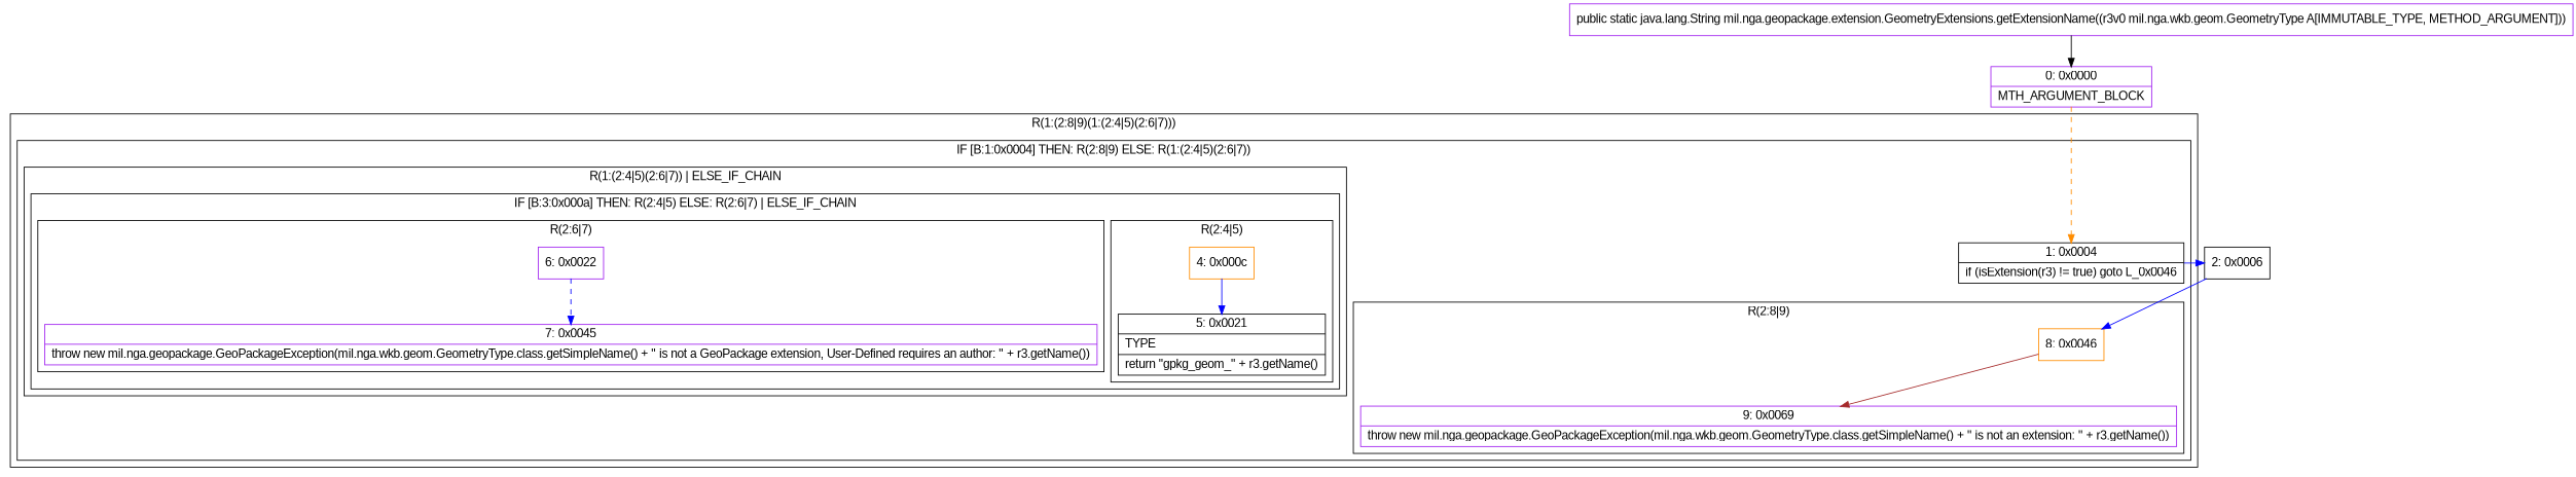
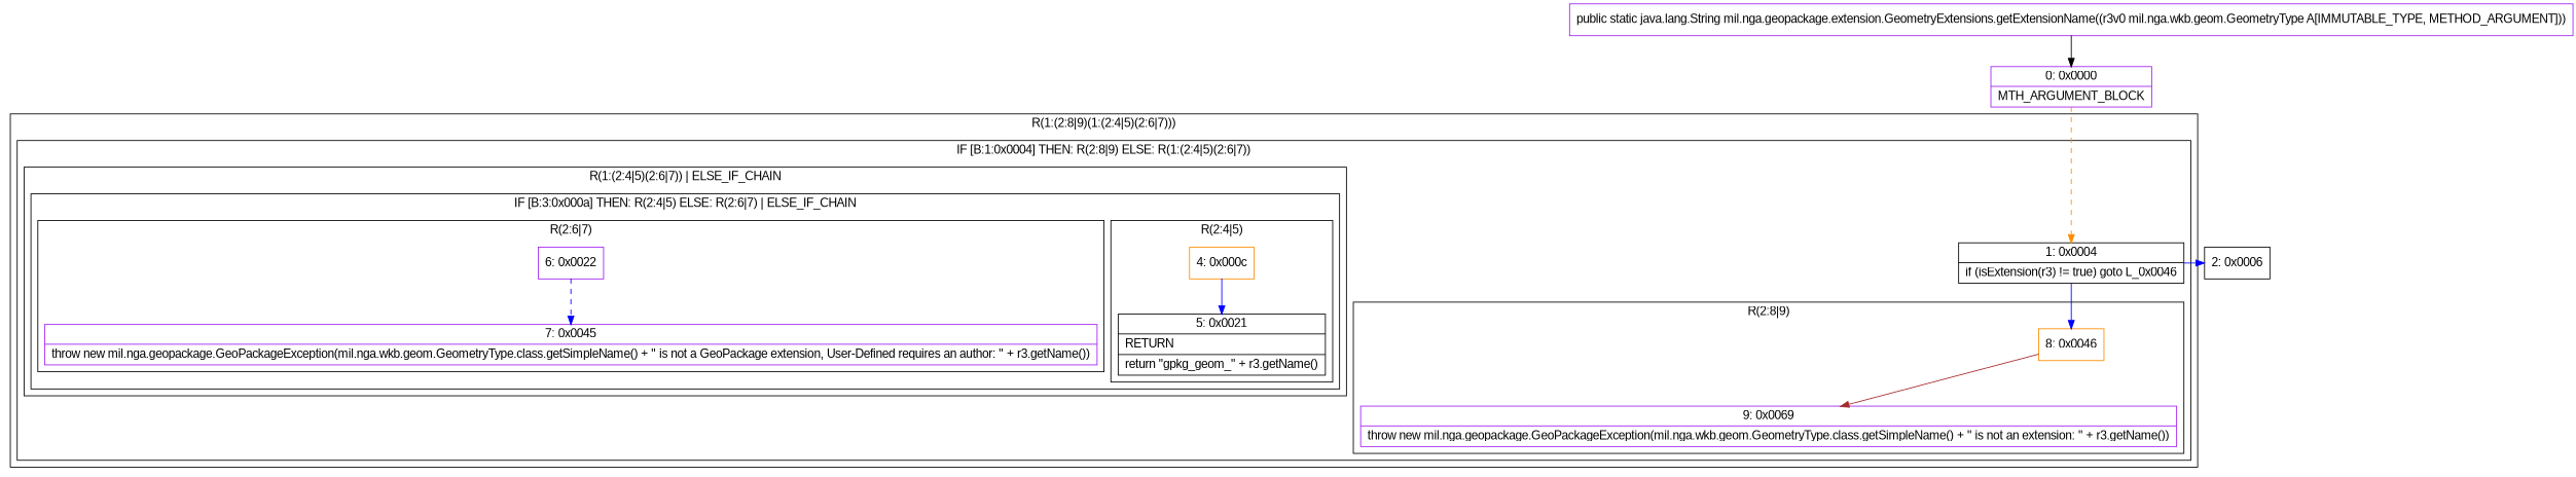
  digraph {
    fontname="Liberation Sans"
    node [color=purple fontname="Liberation Sans" shape=record]
    edge [color=blue fontname="Liberation Sans" style=solid]
    n1 [color=darkorange label="{8\:\ 0x0046}"]
    n2 [label="{9\:\ 0x0069|throw new mil.nga.geopackage.GeoPackageException(mil.nga.wkb.geom.GeometryType.class.getSimpleName() + \" is not an extension: \" + r3.getName())\l}"]
    n3 [color=darkorange label="{4\:\ 0x000c}"]
-   n4 [color=black label="{5\:\ 0x0021|TYPE\l|return \"gpkg_geom_\" + r3.getName()\l}"]
+   n4 [color=black label="{5\:\ 0x0021|RETURN\l|return \"gpkg_geom_\" + r3.getName()\l}"]
    n5 [label="{6\:\ 0x0022}"]
    n6 [label="{7\:\ 0x0045|throw new mil.nga.geopackage.GeoPackageException(mil.nga.wkb.geom.GeometryType.class.getSimpleName() + \" is not a GeoPackage extension, User\-Defined requires an author: \" + r3.getName())\l}"]
    n7 [color=black label="{1\:\ 0x0004|if (isExtension(r3) != true) goto L_0x0046\l}"]
    n8 [color=black label="{2\:\ 0x0006}"]
    n9 [label="{0\:\ 0x0000|MTH_ARGUMENT_BLOCK\l}"]
    n10 [label="{public static java.lang.String mil.nga.geopackage.extension.GeometryExtensions.getExtensionName((r3v0 mil.nga.wkb.geom.GeometryType A[IMMUTABLE_TYPE, METHOD_ARGUMENT])) }"]
    subgraph cluster_1 {
      label="R(1:(2:8|9)(1:(2:4|5)(2:6|7)))"
      subgraph cluster_2 {
        label="IF [B:1:0x0004] THEN: R(2:8|9) ELSE: R(1:(2:4|5)(2:6|7))"
        n7
        subgraph cluster_3 {
          label="R(2:8|9)"
          n1
          n2
        }
        subgraph cluster_4 {
          label="R(1:(2:4|5)(2:6|7)) | ELSE_IF_CHAIN\l"
          subgraph cluster_5 {
            label="IF [B:3:0x000a] THEN: R(2:4|5) ELSE: R(2:6|7) | ELSE_IF_CHAIN\l"
            subgraph cluster_6 {
              label="R(2:4|5)"
              n3
              n4
            }
            subgraph cluster_7 {
              label="R(2:6|7)"
              n5
              n6
            }
          }
        }
      }
    }
    n1 -> n2 [color=brown]
    n3 -> n4
    n5 -> n6 [style=dashed]
-   n8 -> n1
+   n7 -> n1
    n7 -> n8
    n9 -> n7 [color=darkorange style=dashed]
    n10 -> n9 [color=black]
  }
